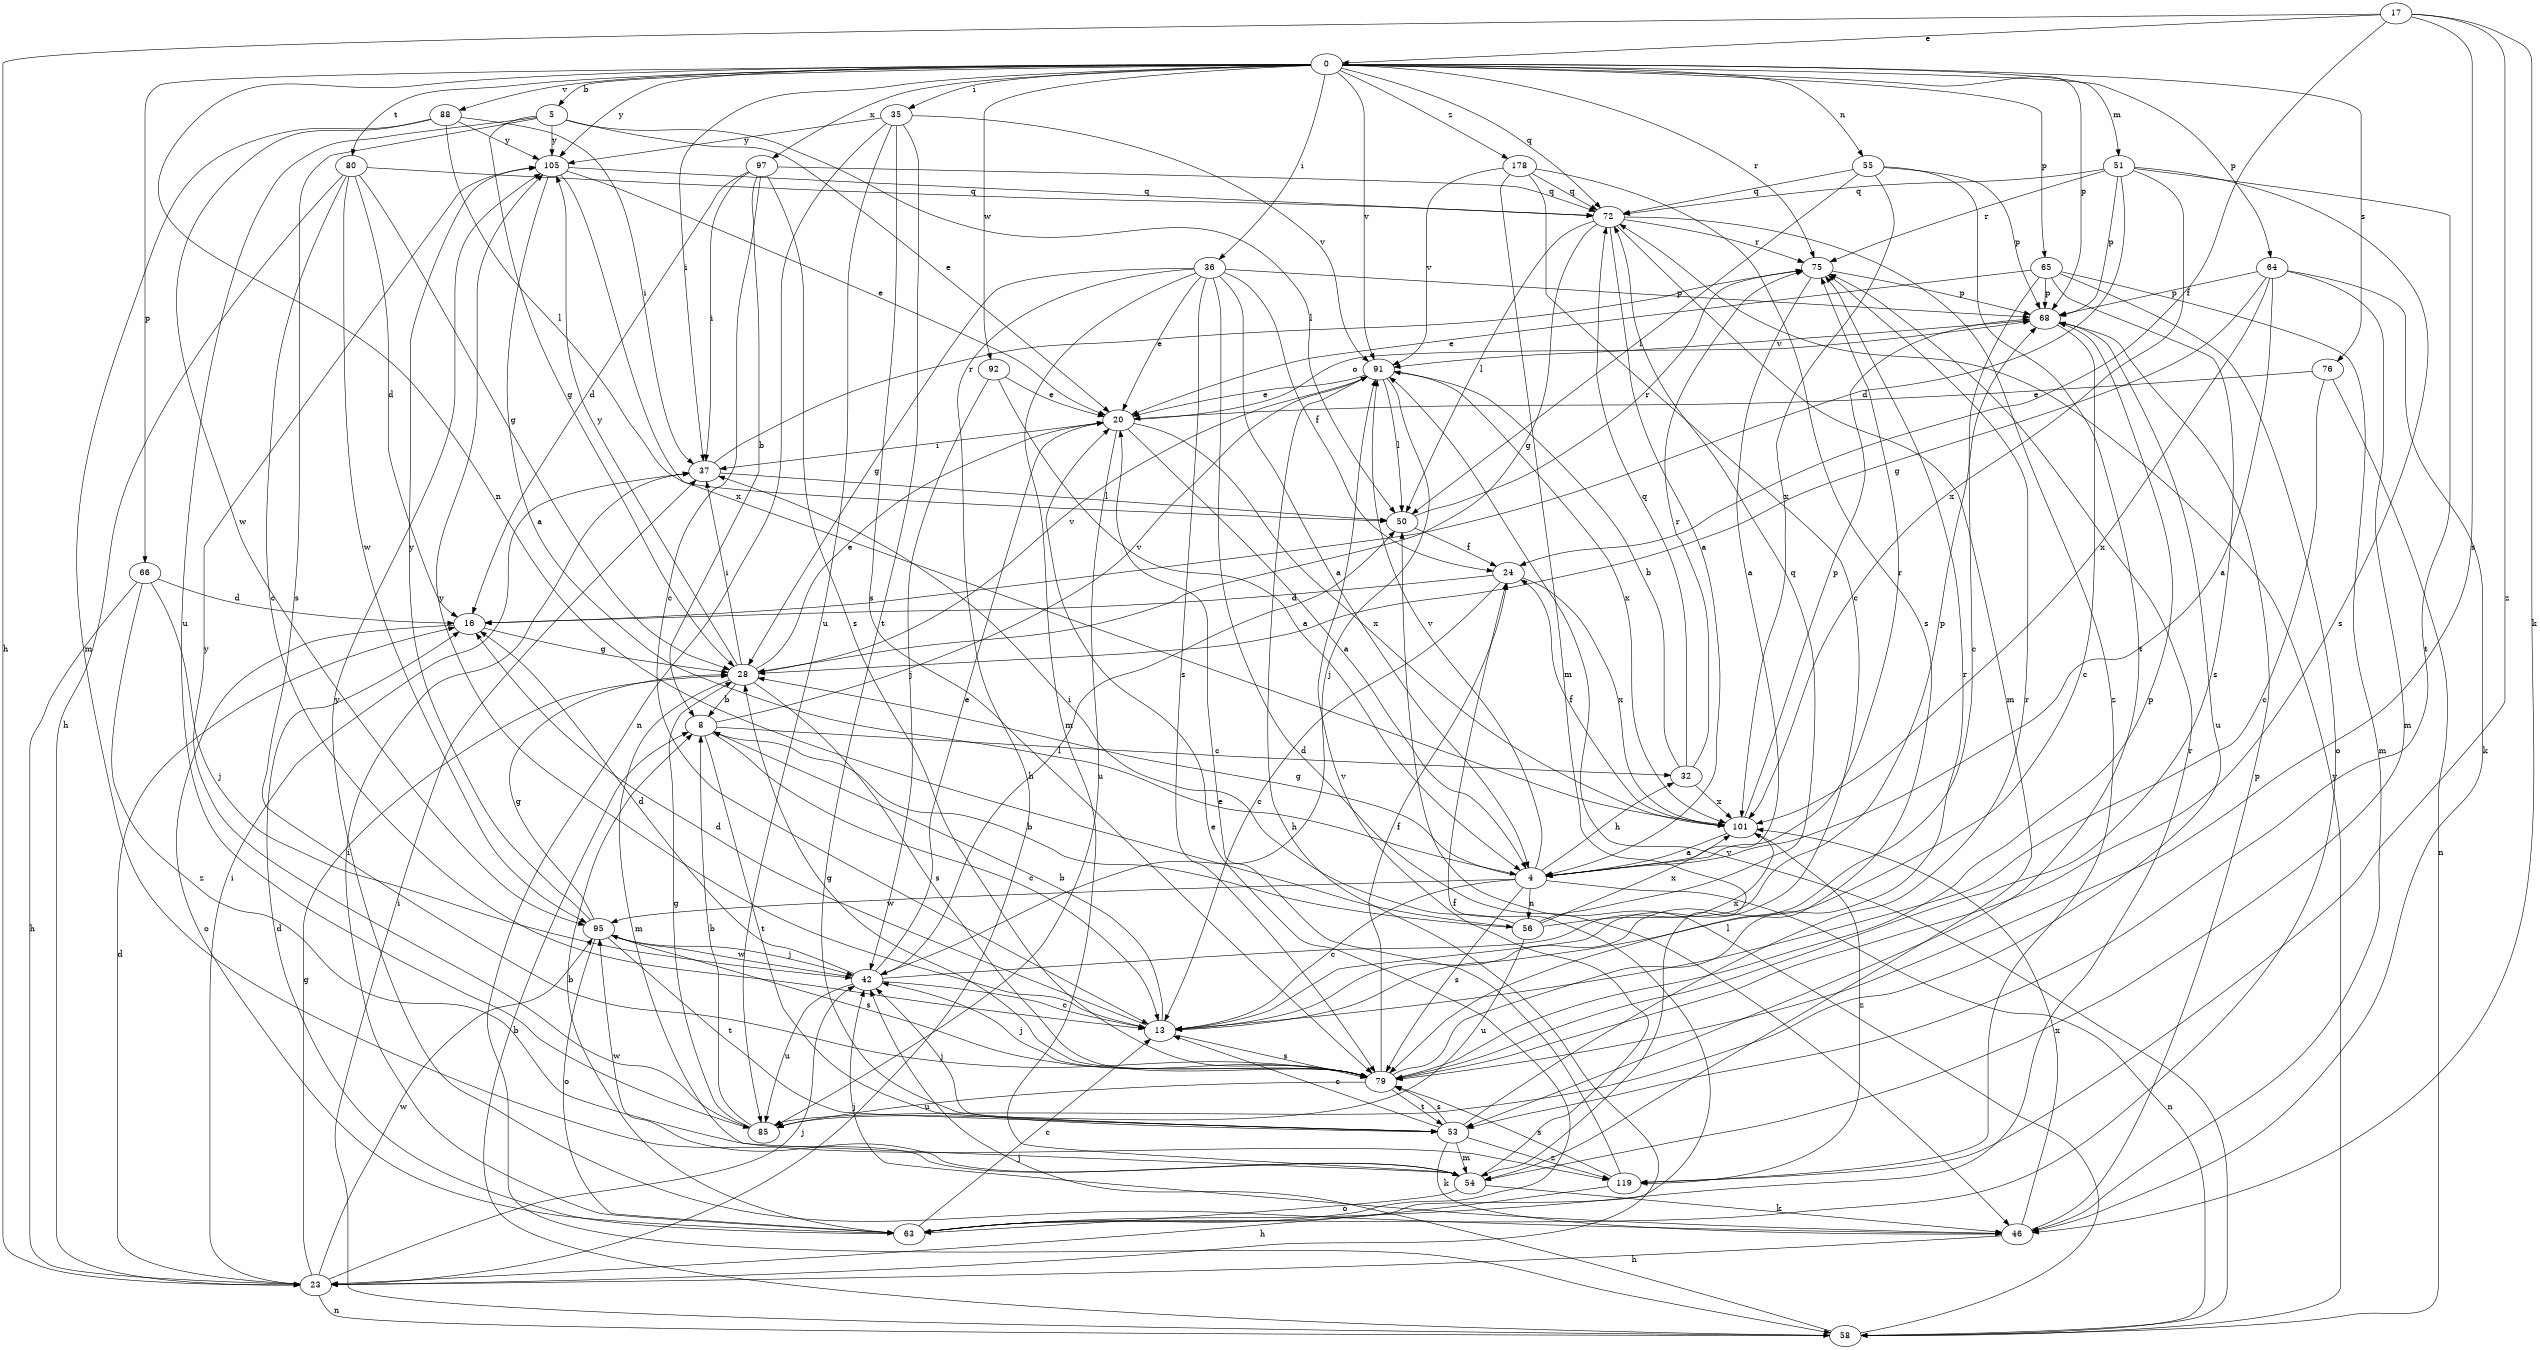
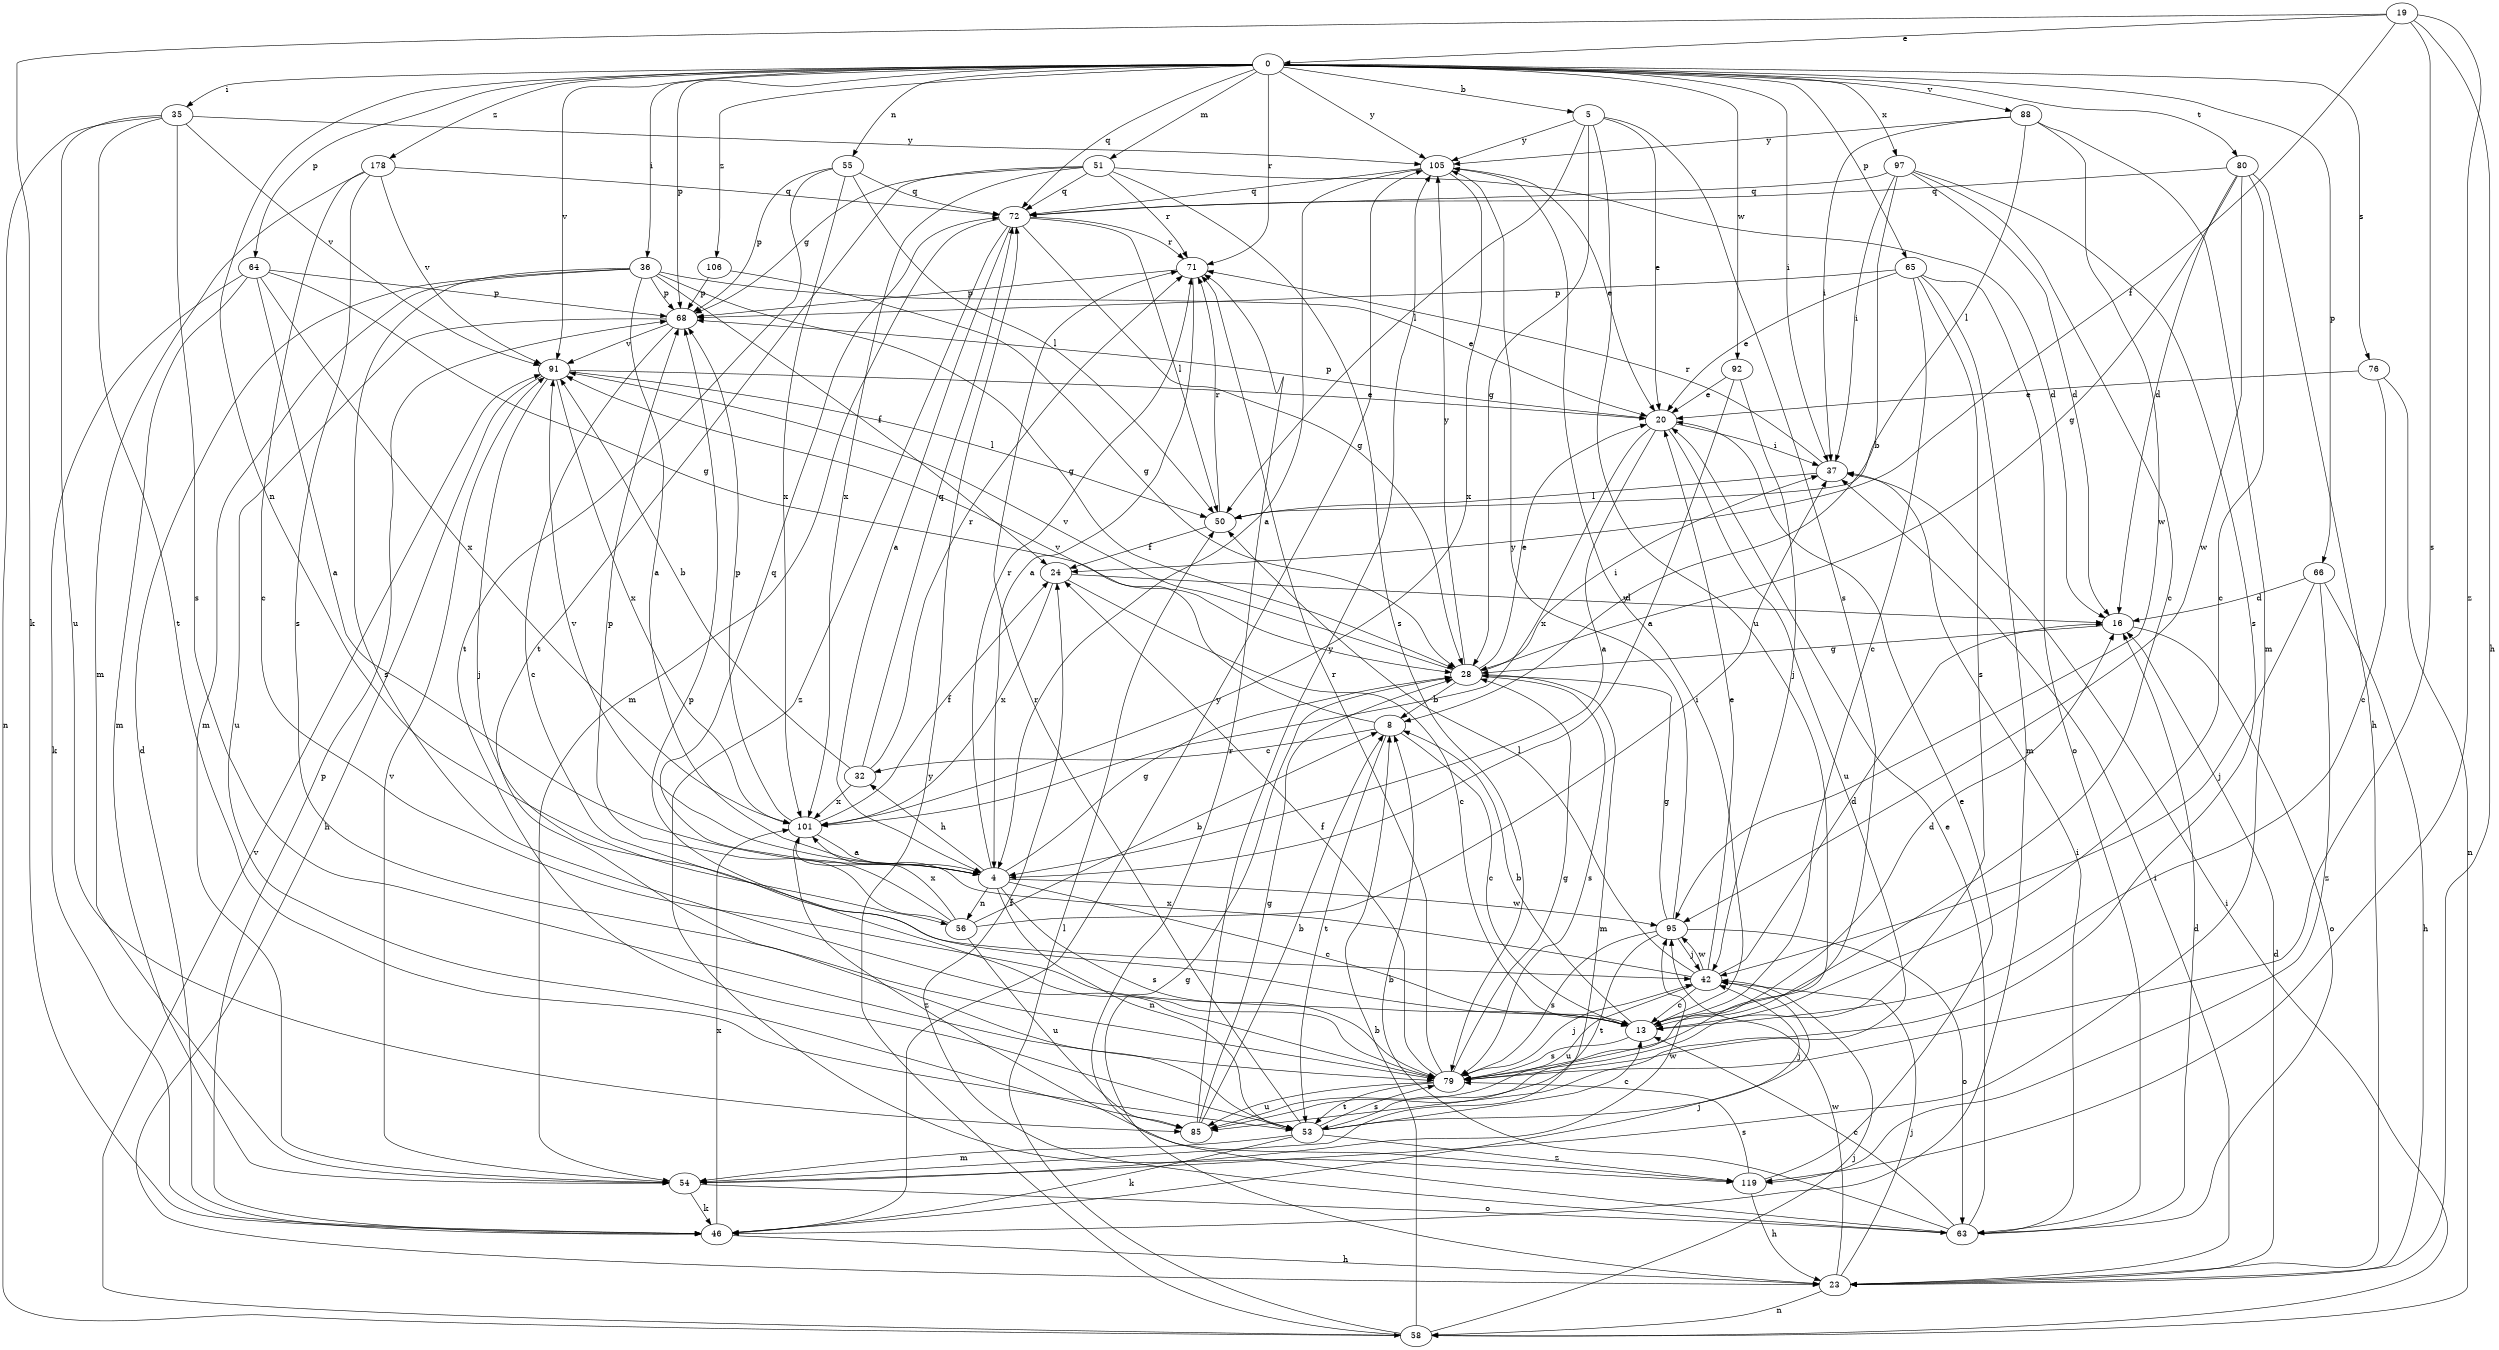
  strict digraph {
    0
    5
    35
    36
    37
    51
    55
    56
    64
    65
    66
    68
    72
-   75
+   75 [label=71]
    76
    80
    88
    91
    92
    97
    105
+   106
    n23 [label=178]
    28
    79
    20
    50
    n28 [label=85]
-   17
+   17 [label=19]
    24
    n31 [label=23]
    46
    n33 [label=119]
    58
    n35 [label=53]
    4
    54
    16
    n39 [label=101]
    8
    13
    63
    42
    95
    32
    0 -> 5 [label=b]
    0 -> 35 [label=i]
    0 -> 36 [label=i]
    0 -> 37 [label=i]
    0 -> 51 [label=m]
    0 -> 55 [label=n]
    0 -> 56 [label=n]
    0 -> 64 [label=p]
    0 -> 65 [label=p]
    0 -> 66 [label=p]
    0 -> 68 [label=p]
    0 -> 72 [label=q]
    0 -> 75 [label=r]
    0 -> 76 [label=s]
    0 -> 80 [label=t]
    0 -> 88 [label=v]
    0 -> 91 [label=v]
    0 -> 92 [label=w]
    0 -> 97 [label=x]
    0 -> 105 [label=y]
+   0 -> 106 [label=z]
    0 -> n23 [label=z]
    5 -> 105 [label=y]
    5 -> 28 [label=g]
    5 -> 79 [label=s]
    5 -> 20 [label=e]
    5 -> 50 [label=l]
    5 -> n28 [label=u]
    35 -> 91 [label=v]
    35 -> 105 [label=y]
    35 -> 79 [label=s]
    35 -> n28 [label=u]
    35 -> 58 [label=n]
    35 -> n35 [label=t]
    36 -> 68 [label=p]
    36 -> 28 [label=g]
    36 -> 79 [label=s]
    36 -> 20 [label=e]
    36 -> 24 [label=f]
-   36 -> n31 [label=h]
    36 -> 46 [label=d]
    36 -> 4 [label=a]
    36 -> 54 [label=m]
    37 -> 75 [label=r]
    37 -> 50 [label=l]
-   51 -> 68 [label=p]
+   51 -> 68 [label=g]
    51 -> 72 [label=q]
    51 -> 75 [label=r]
    51 -> 79 [label=s]
    51 -> n35 [label=t]
    51 -> 16 [label=d]
    51 -> n39 [label=x]
    55 -> 68 [label=p]
    55 -> 72 [label=q]
    55 -> 50 [label=l]
    55 -> n35 [label=t]
    55 -> n39 [label=x]
    56 -> 37 [label=i]
    56 -> 68 [label=p]
    56 -> 72 [label=q]
    56 -> n28 [label=u]
    56 -> n39 [label=x]
    56 -> 8 [label=b]
    64 -> 68 [label=p]
    64 -> 28 [label=g]
    64 -> 46 [label=k]
    64 -> 4 [label=a]
    64 -> 54 [label=m]
    64 -> n39 [label=x]
    65 -> 68 [label=p]
    65 -> 79 [label=s]
    65 -> 20 [label=e]
    65 -> 46 [label=m]
    65 -> 13 [label=c]
    65 -> 63 [label=o]
    66 -> n31 [label=h]
    66 -> n33 [label=z]
    66 -> 16 [label=d]
    66 -> 42 [label=j]
    68 -> 91 [label=v]
    68 -> n28 [label=u]
    68 -> 13 [label=c]
    72 -> 75 [label=r]
    72 -> 28 [label=g]
    72 -> 50 [label=l]
    72 -> n33 [label=z]
    72 -> 4 [label=a]
    72 -> 54 [label=m]
    75 -> 68 [label=p]
    75 -> 4 [label=a]
    76 -> 20 [label=e]
    76 -> 58 [label=n]
    76 -> 13 [label=c]
    80 -> 72 [label=q]
    80 -> 28 [label=g]
    80 -> n31 [label=h]
    80 -> 16 [label=d]
    80 -> 13 [label=c]
    80 -> 95 [label=w]
    88 -> 37 [label=i]
    88 -> 105 [label=y]
    88 -> 50 [label=l]
    88 -> 54 [label=m]
    88 -> 95 [label=w]
    91 -> 20 [label=e]
    91 -> 50 [label=l]
    91 -> n31 [label=h]
    91 -> n39 [label=x]
    91 -> 42 [label=j]
    92 -> 20 [label=e]
    92 -> 4 [label=a]
    92 -> 42 [label=j]
    97 -> 37 [label=i]
    97 -> 72 [label=q]
    97 -> 79 [label=s]
    97 -> 16 [label=d]
    97 -> 8 [label=b]
    97 -> 13 [label=c]
    105 -> 72 [label=q]
    105 -> 20 [label=e]
    105 -> 4 [label=a]
    105 -> n39 [label=x]
+   106 -> 68 [label=p]
+   106 -> 28 [label=g]
    n23 -> 72 [label=q]
    n23 -> 91 [label=v]
    n23 -> 79 [label=s]
    n23 -> 54 [label=m]
    n23 -> 13 [label=c]
    28 -> 37 [label=i]
    28 -> 91 [label=v]
    28 -> 105 [label=y]
    28 -> 79 [label=s]
    28 -> 20 [label=e]
    28 -> 54 [label=m]
    28 -> 8 [label=b]
    79 -> 68 [label=p]
    79 -> 75 [label=r]
    79 -> 28 [label=g]
    79 -> n28 [label=u]
    79 -> 24 [label=f]
    79 -> n35 [label=t]
    79 -> 42 [label=j]
    20 -> 37 [label=i]
-   20 -> 68 [label=o]
+   20 -> 68 [label=p]
    20 -> n28 [label=u]
    20 -> 4 [label=a]
    20 -> n39 [label=x]
    50 -> 75 [label=r]
    50 -> 24 [label=f]
    n28 -> 105 [label=y]
    n28 -> 28 [label=g]
    n28 -> 8 [label=b]
    17 -> 0 [label=e]
    17 -> 79 [label=s]
    17 -> 24 [label=f]
    17 -> n31 [label=h]
    17 -> 46 [label=k]
    17 -> n33 [label=z]
    24 -> 16 [label=d]
    24 -> n39 [label=x]
    24 -> 13 [label=c]
    n31 -> 37 [label=i]
    n31 -> 28 [label=g]
    n31 -> 58 [label=n]
    n31 -> 16 [label=d]
    n31 -> 42 [label=j]
    n31 -> 95 [label=w]
    46 -> 68 [label=p]
    46 -> 105 [label=y]
    46 -> n31 [label=h]
    46 -> n39 [label=x]
    46 -> 42 [label=j]
    n33 -> 79 [label=s]
    n33 -> 20 [label=e]
    n33 -> n31 [label=h]
    58 -> 37 [label=i]
    58 -> 72 [label=y]
    58 -> 91 [label=v]
    58 -> 50 [label=l]
    58 -> 8 [label=b]
    58 -> 42 [label=j]
    n35 -> 75 [label=r]
    n35 -> 79 [label=s]
    n35 -> 46 [label=k]
    n35 -> n33 [label=z]
    n35 -> 54 [label=m]
    n35 -> 13 [label=c]
    n35 -> 42 [label=j]
    4 -> 56 [label=n]
    4 -> 75 [label=r]
    4 -> 91 [label=v]
    4 -> 28 [label=g]
    4 -> 79 [label=s]
-   4 -> 58 [label=n]
+   4 -> n35 [label=n]
    4 -> 13 [label=c]
    4 -> 95 [label=w]
    4 -> 32 [label=h]
    54 -> 91 [label=v]
    54 -> 46 [label=k]
    54 -> 63 [label=o]
    54 -> 95 [label=w]
    16 -> 28 [label=g]
    16 -> 63 [label=o]
    n39 -> 68 [label=p]
    n39 -> 24 [label=f]
    n39 -> n33 [label=z]
    n39 -> 4 [label=a]
    8 -> 91 [label=v]
    8 -> n35 [label=t]
    8 -> 13 [label=c]
    8 -> 32 [label=c]
    13 -> 105 [label=y]
    13 -> 79 [label=s]
    13 -> 16 [label=d]
    13 -> 8 [label=b]
    63 -> 37 [label=i]
    63 -> 75 [label=r]
    63 -> 20 [label=e]
    63 -> 24 [label=f]
    63 -> 16 [label=d]
    63 -> 8 [label=b]
    63 -> 13 [label=c]
    42 -> 20 [label=e]
    42 -> 50 [label=l]
    42 -> n28 [label=u]
    42 -> 16 [label=d]
    42 -> n39 [label=x]
    42 -> 13 [label=c]
    42 -> 95 [label=w]
    95 -> 105 [label=y]
    95 -> 28 [label=g]
    95 -> 79 [label=s]
    95 -> n35 [label=t]
    95 -> 63 [label=o]
    95 -> 42 [label=j]
    32 -> 72 [label=q]
    32 -> 75 [label=r]
    32 -> 91 [label=b]
    32 -> n39 [label=x]
  }
